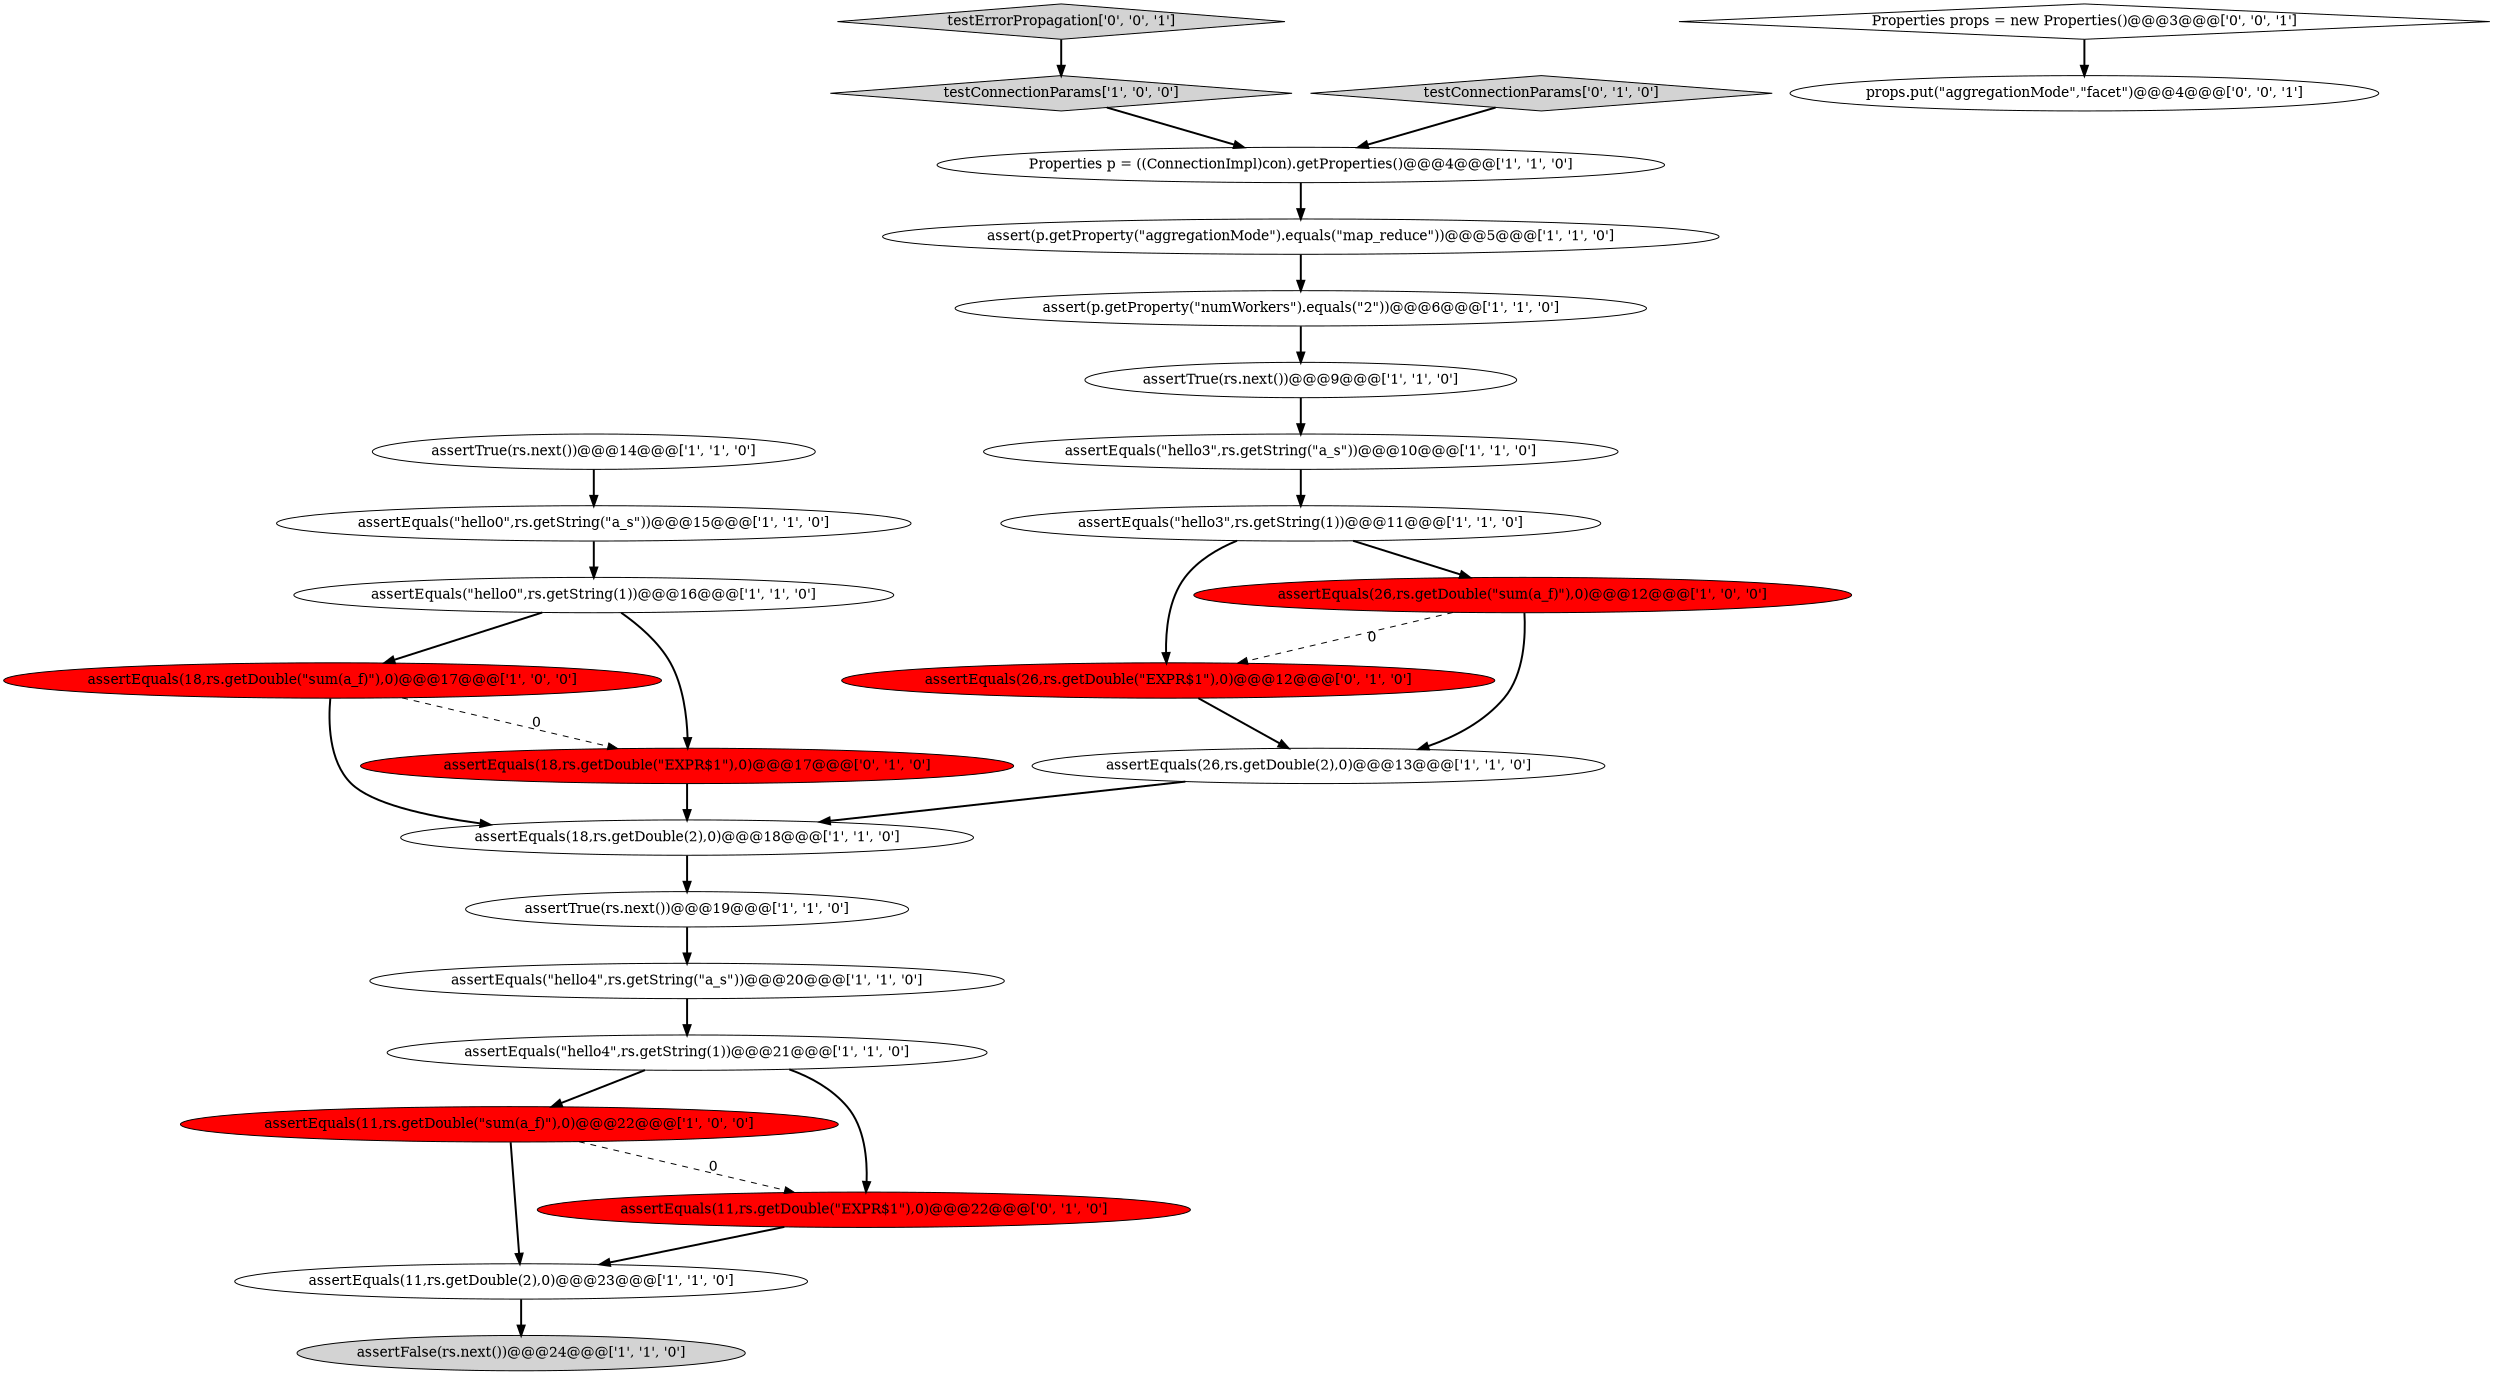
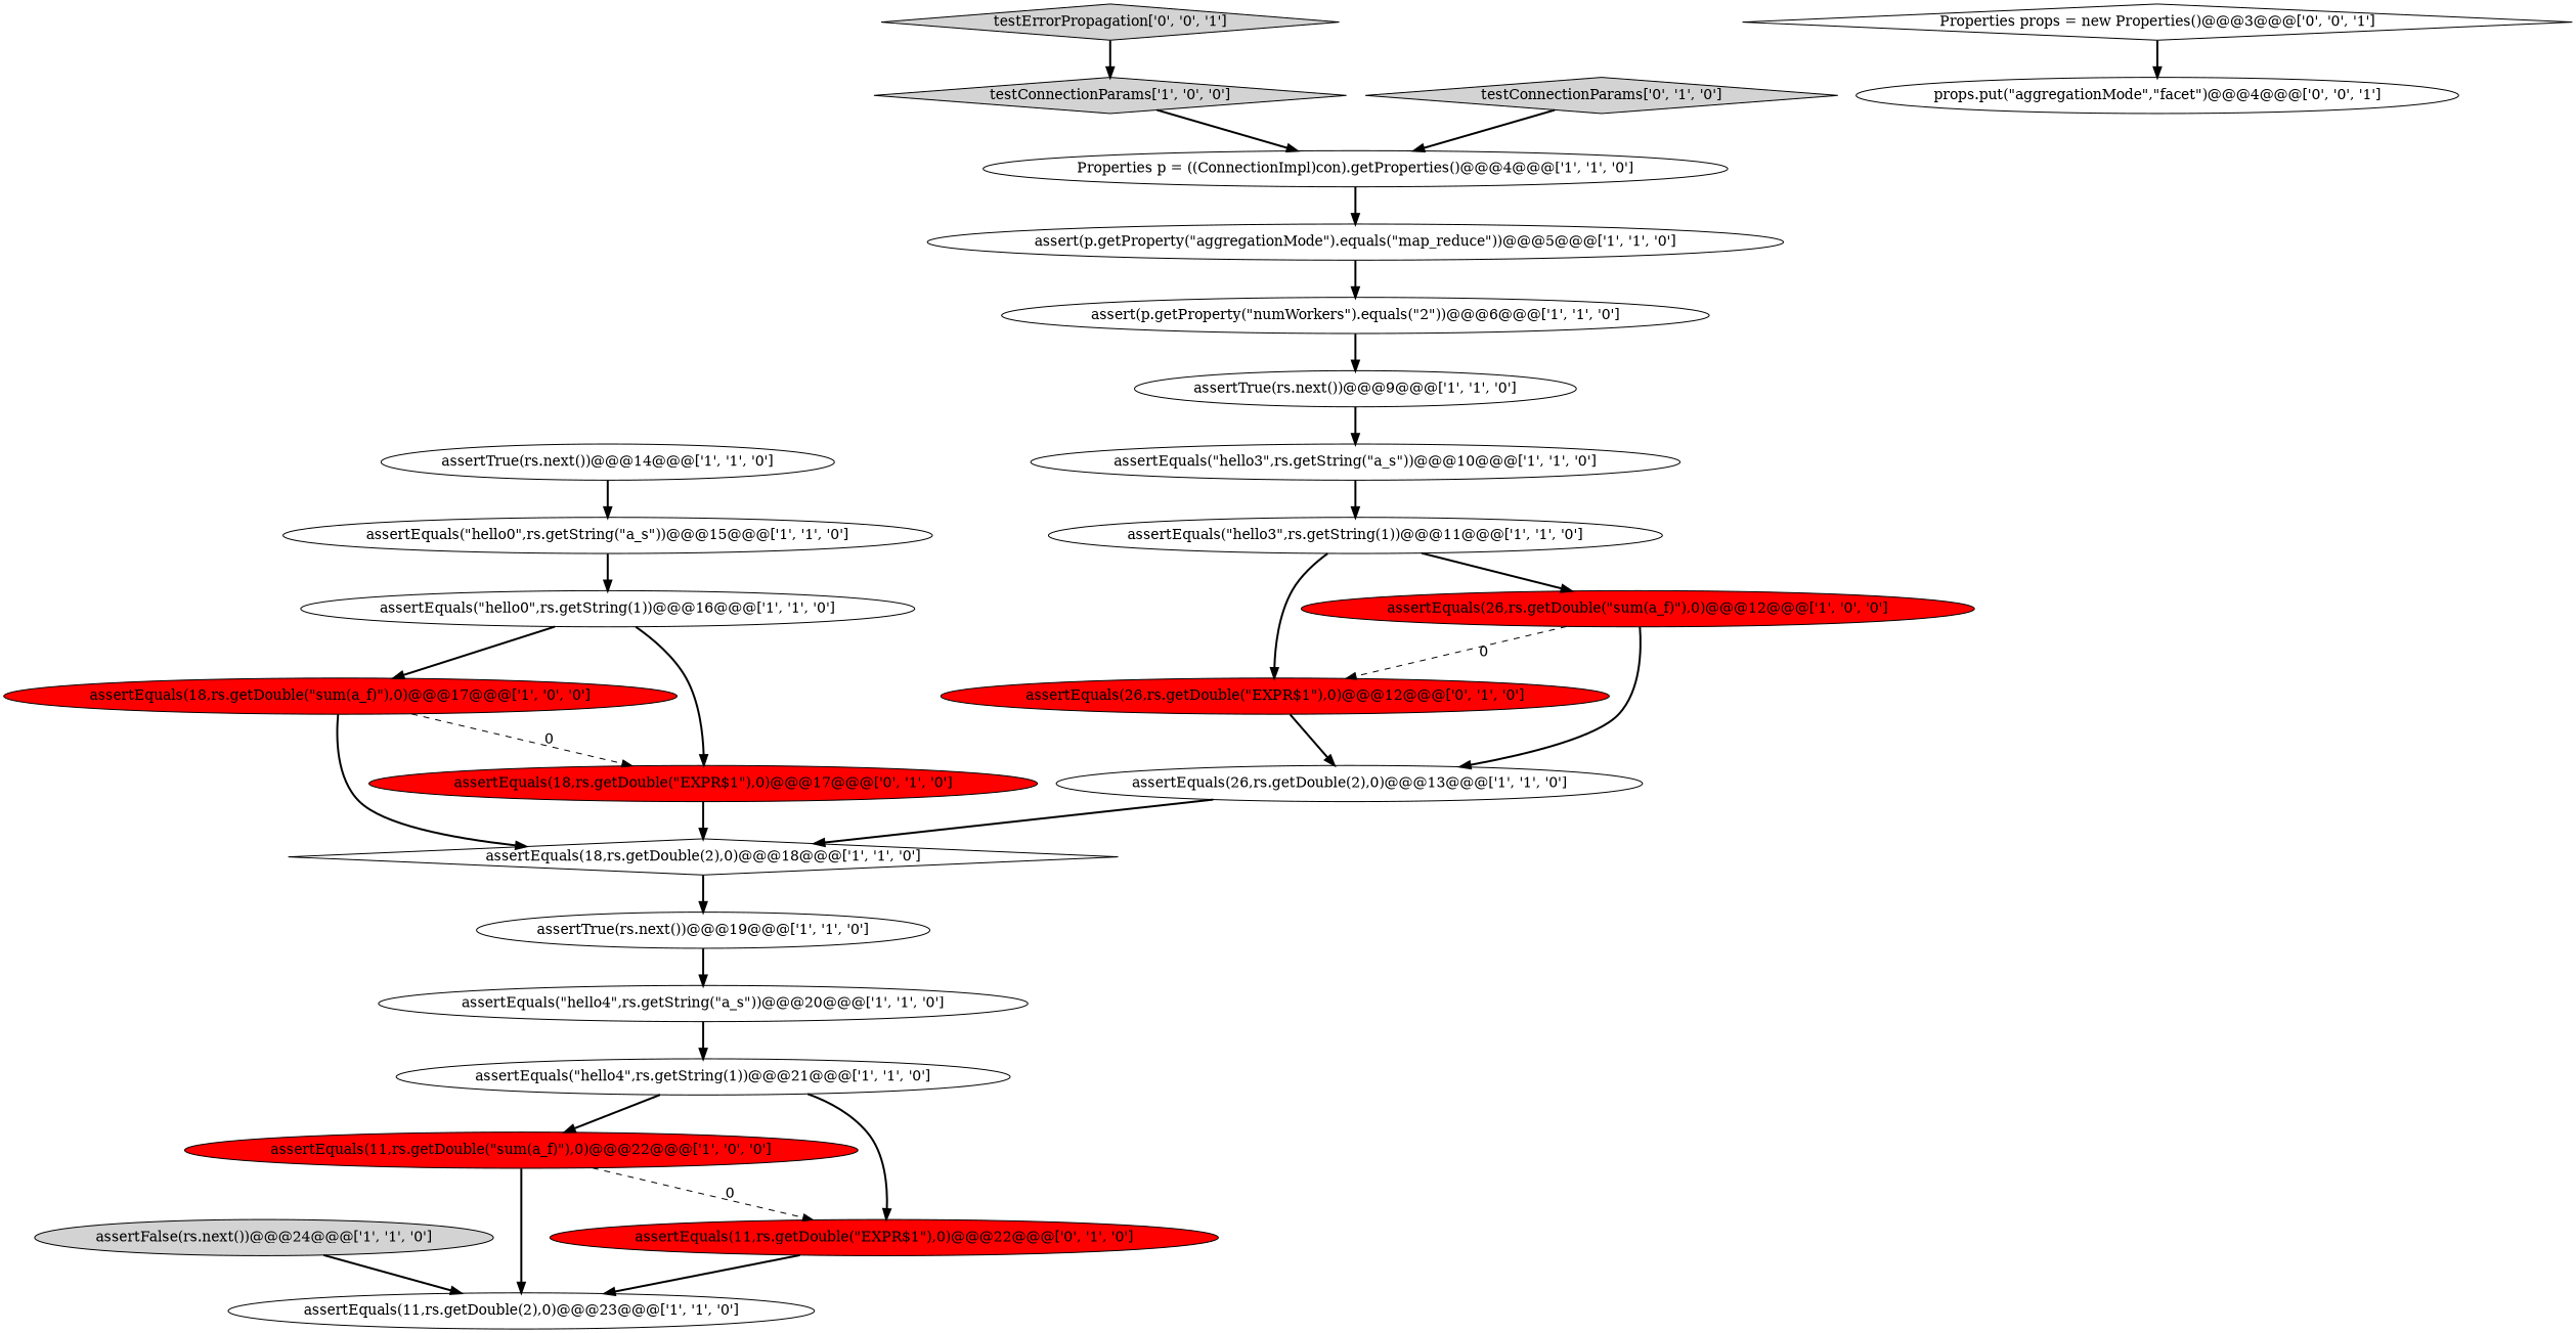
  digraph {
    node [fillcolor=white shape=ellipse style=filled]
    edge [style=bold]
    n1 [label="assertEquals(26,rs.getDouble(2),0)@@@13@@@['1', '1', '0']"]
-   n2 [label="assertEquals(18,rs.getDouble(2),0)@@@18@@@['1', '1', '0']"]
+   n2 [label="assertEquals(18,rs.getDouble(2),0)@@@18@@@['1', '1', '0']" shape=diamond]
    n3 [label="assertTrue(rs.next())@@@14@@@['1', '1', '0']"]
    n4 [label="assertEquals(\"hello0\",rs.getString(\"a_s\"))@@@15@@@['1', '1', '0']"]
    n5 [label="assertEquals(\"hello0\",rs.getString(1))@@@16@@@['1', '1', '0']"]
    n6 [fillcolor=red label="assertEquals(18,rs.getDouble(\"sum(a_f)\"),0)@@@17@@@['1', '0', '0']"]
    n7 [fillcolor=red label="assertEquals(18,rs.getDouble(\"EXPR$1\"),0)@@@17@@@['0', '1', '0']"]
    n8 [label="assertEquals(11,rs.getDouble(2),0)@@@23@@@['1', '1', '0']"]
    n9 [fillcolor=lightgray label="assertFalse(rs.next())@@@24@@@['1', '1', '0']"]
    n10 [fillcolor=lightgray label="testConnectionParams['1', '0', '0']" shape=diamond]
    n11 [label="Properties p = ((ConnectionImpl)con).getProperties()@@@4@@@['1', '1', '0']"]
    n12 [label="assert(p.getProperty(\"aggregationMode\").equals(\"map_reduce\"))@@@5@@@['1', '1', '0']"]
    n13 [label="assertEquals(\"hello3\",rs.getString(\"a_s\"))@@@10@@@['1', '1', '0']"]
    n14 [label="assertEquals(\"hello3\",rs.getString(1))@@@11@@@['1', '1', '0']"]
    n15 [fillcolor=red label="assertEquals(26,rs.getDouble(\"EXPR$1\"),0)@@@12@@@['0', '1', '0']"]
    n16 [fillcolor=red label="assertEquals(26,rs.getDouble(\"sum(a_f)\"),0)@@@12@@@['1', '0', '0']"]
    n17 [fillcolor=red label="assertEquals(11,rs.getDouble(\"sum(a_f)\"),0)@@@22@@@['1', '0', '0']"]
    n18 [fillcolor=red label="assertEquals(11,rs.getDouble(\"EXPR$1\"),0)@@@22@@@['0', '1', '0']"]
    n19 [label="assertTrue(rs.next())@@@19@@@['1', '1', '0']"]
    n20 [label="assertEquals(\"hello4\",rs.getString(\"a_s\"))@@@20@@@['1', '1', '0']"]
    n21 [label="assertEquals(\"hello4\",rs.getString(1))@@@21@@@['1', '1', '0']"]
    n22 [label="assertTrue(rs.next())@@@9@@@['1', '1', '0']"]
    n23 [fillcolor=lightgray label="testErrorPropagation['0', '0', '1']" shape=diamond]
    n24 [label="Properties props = new Properties()@@@3@@@['0', '0', '1']" shape=diamond]
    n25 [label="props.put(\"aggregationMode\",\"facet\")@@@4@@@['0', '0', '1']"]
    n26 [label="assert(p.getProperty(\"numWorkers\").equals(\"2\"))@@@6@@@['1', '1', '0']"]
    n27 [fillcolor=lightgray label="testConnectionParams['0', '1', '0']" shape=diamond]
    n1 -> n2
    n2 -> n19
    n3 -> n4
    n4 -> n5
    n5 -> n6
    n5 -> n7
    n6 -> n2
    n6 -> n7 [label=0 style=dashed]
    n7 -> n2
-   n8 -> n9
+   n9 -> n8
    n10 -> n11
    n11 -> n12
    n12 -> n26
    n13 -> n14
    n14 -> n15
    n14 -> n16
    n15 -> n1
    n16 -> n1
    n16 -> n15 [label=0 style=dashed]
    n17 -> n8
    n17 -> n18 [label=0 style=dashed]
    n18 -> n8
    n19 -> n20
    n20 -> n21
    n21 -> n17
    n21 -> n18
    n22 -> n13
    n23 -> n10
    n24 -> n25
    n26 -> n22
    n27 -> n11
  }
